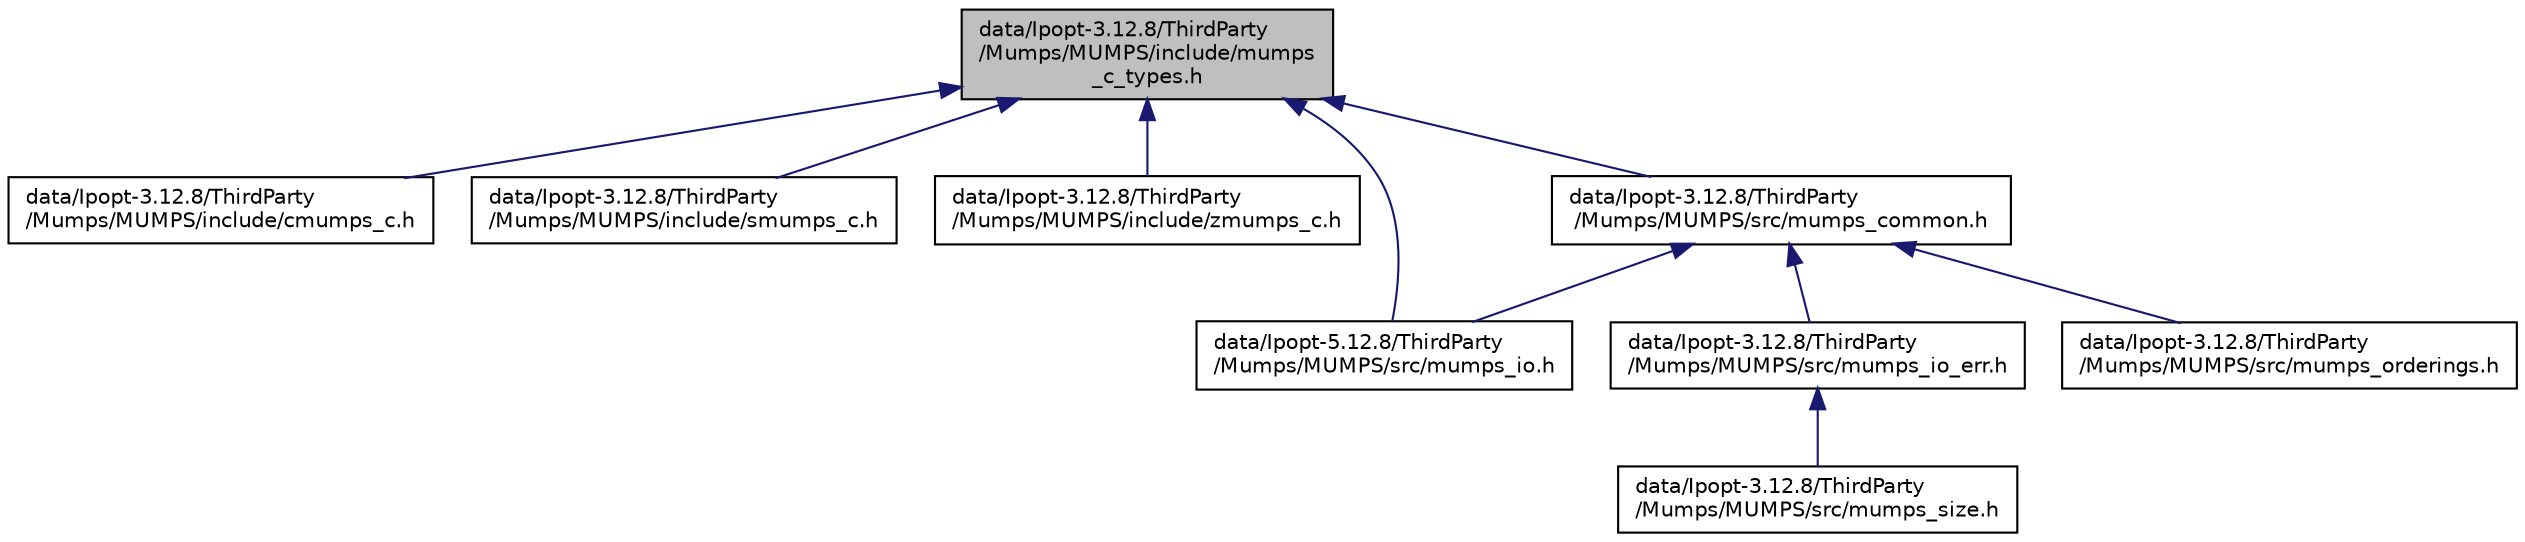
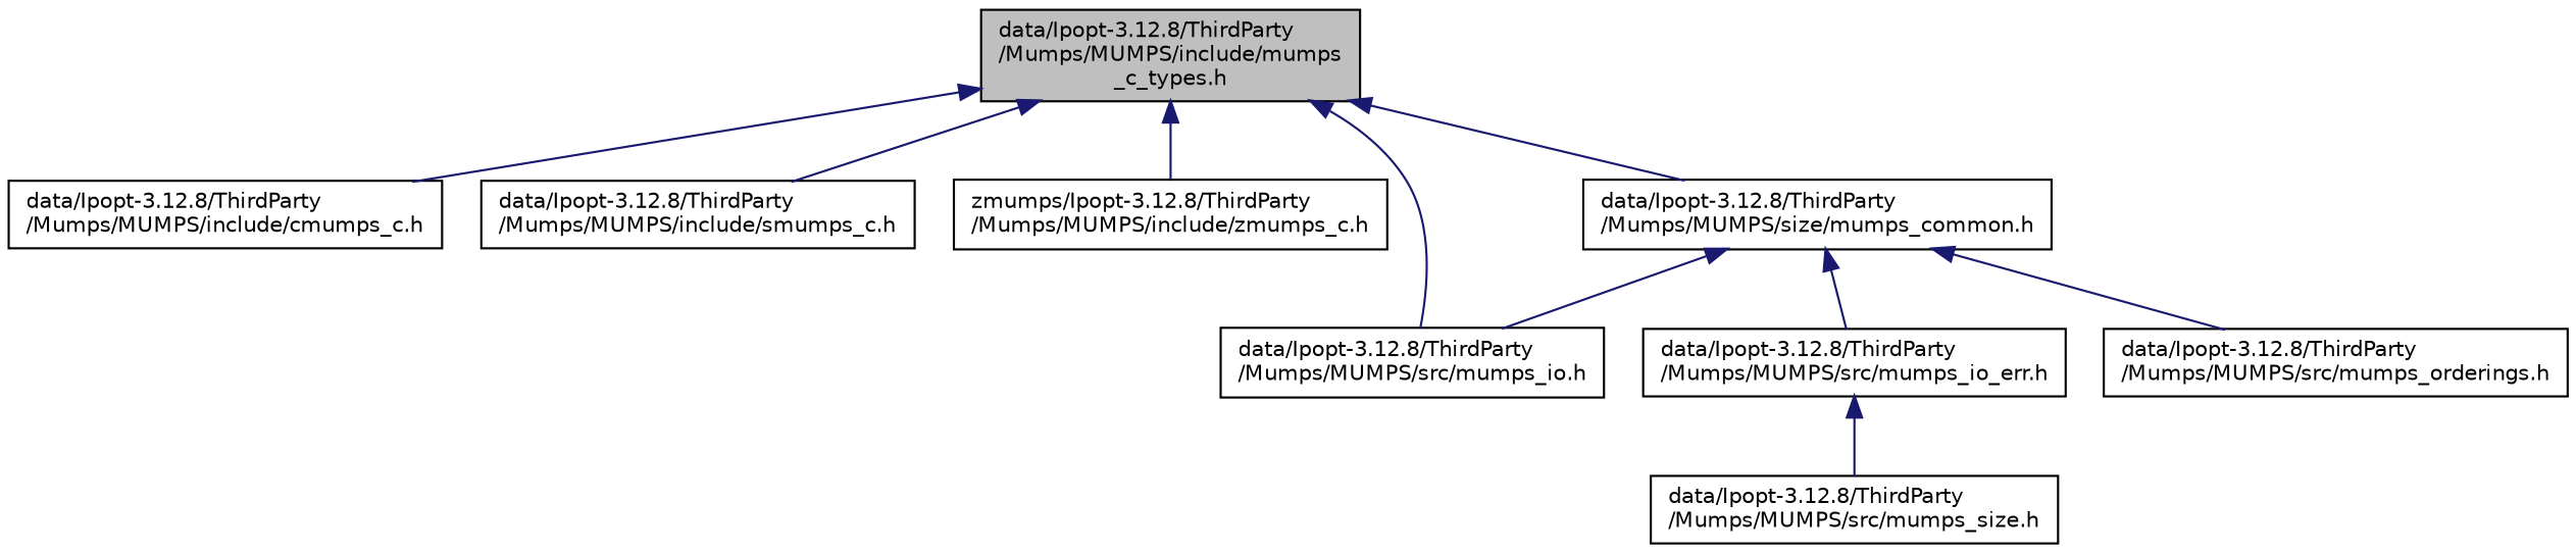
  digraph {
    node [color=black fillcolor=white fontname=Helvetica fontsize=10 shape=record style=filled]
    edge [color=midnightblue dir=back fontname=Helvetica fontsize=10 labelfontname=Helvetica labelfontsize=10 style=solid]
    n1 [fillcolor=grey75 fontcolor=black height=0.2 label="data/Ipopt-3.12.8/ThirdParty\l/Mumps/MUMPS/include/mumps\l_c_types.h" width=0.4]
    n2 [height=0.2 label="data/Ipopt-3.12.8/ThirdParty\l/Mumps/MUMPS/include/cmumps_c.h" width=0.4]
    n3 [height=0.2 label="data/Ipopt-3.12.8/ThirdParty\l/Mumps/MUMPS/include/smumps_c.h" width=0.4]
-   n4 [height=0.2 label="data/Ipopt-3.12.8/ThirdParty\l/Mumps/MUMPS/include/zmumps_c.h" width=0.4]
-   n5 [height=0.2 label="data/Ipopt-3.12.8/ThirdParty\l/Mumps/MUMPS/src/mumps_common.h" width=0.4]
-   n6 [height=0.2 label="data/Ipopt-5.12.8/ThirdParty\l/Mumps/MUMPS/src/mumps_io.h" width=0.4]
+   n4 [height=0.2 label="zmumps/Ipopt-3.12.8/ThirdParty\l/Mumps/MUMPS/include/zmumps_c.h" width=0.4]
+   n5 [height=0.2 label="data/Ipopt-3.12.8/ThirdParty\l/Mumps/MUMPS/size/mumps_common.h" width=0.4]
+   n6 [height=0.2 label="data/Ipopt-3.12.8/ThirdParty\l/Mumps/MUMPS/src/mumps_io.h" width=0.4]
    n7 [height=0.2 label="data/Ipopt-3.12.8/ThirdParty\l/Mumps/MUMPS/src/mumps_io_err.h" width=0.4]
    n8 [height=0.2 label="data/Ipopt-3.12.8/ThirdParty\l/Mumps/MUMPS/src/mumps_orderings.h" width=0.4]
    n9 [height=0.2 label="data/Ipopt-3.12.8/ThirdParty\l/Mumps/MUMPS/src/mumps_size.h" width=0.4]
    n1 -> n2
    n1 -> n3
    n1 -> n4
    n1 -> n5
    n1 -> n6
    n5 -> n6
    n5 -> n7
    n5 -> n8
    n7 -> n9
  }
